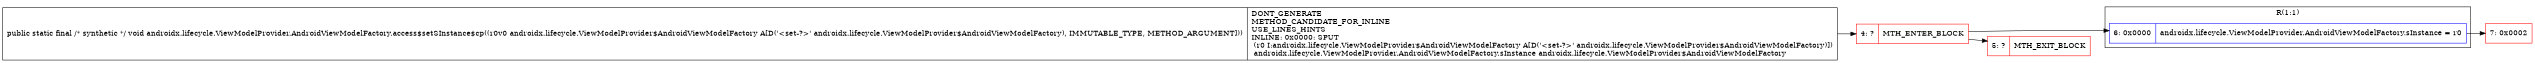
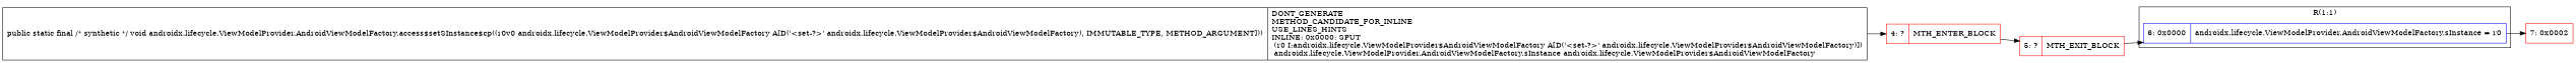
  digraph {
    rankdir=LR
    node [color=red shape=record]
    n1 [color=blue label="{6\:\ 0x0000|androidx.lifecycle.ViewModelProvider.AndroidViewModelFactory.sInstance = r0\l}"]
    n2 [label="{7\:\ 0x0002}"]
    n3 [label="{4\:\ ?|MTH_ENTER_BLOCK\l}"]
    n4 [label="{5\:\ ?|MTH_EXIT_BLOCK\l}"]
    n5 [label="{public static final \/* synthetic *\/ void androidx.lifecycle.ViewModelProvider.AndroidViewModelFactory.access$setSInstance$cp((r0v0 androidx.lifecycle.ViewModelProvider$AndroidViewModelFactory A[D('\<set\-?\>' androidx.lifecycle.ViewModelProvider$AndroidViewModelFactory), IMMUTABLE_TYPE, METHOD_ARGUMENT]))  | DONT_GENERATE\lMETHOD_CANDIDATE_FOR_INLINE\lUSE_LINES_HINTS\lINLINE: 0x0000: SPUT  \l  (r0 I:androidx.lifecycle.ViewModelProvider$AndroidViewModelFactory A[D('\<set\-?\>' androidx.lifecycle.ViewModelProvider$AndroidViewModelFactory)])\l androidx.lifecycle.ViewModelProvider.AndroidViewModelFactory.sInstance androidx.lifecycle.ViewModelProvider$AndroidViewModelFactory\l}" color=""]
    subgraph cluster_1 {
      label="R(1:1)"
      n1
    }
    n1 -> n2
-   n3 -> n1
+   n4 -> n1
    n3 -> n4
    n5 -> n3
  }
